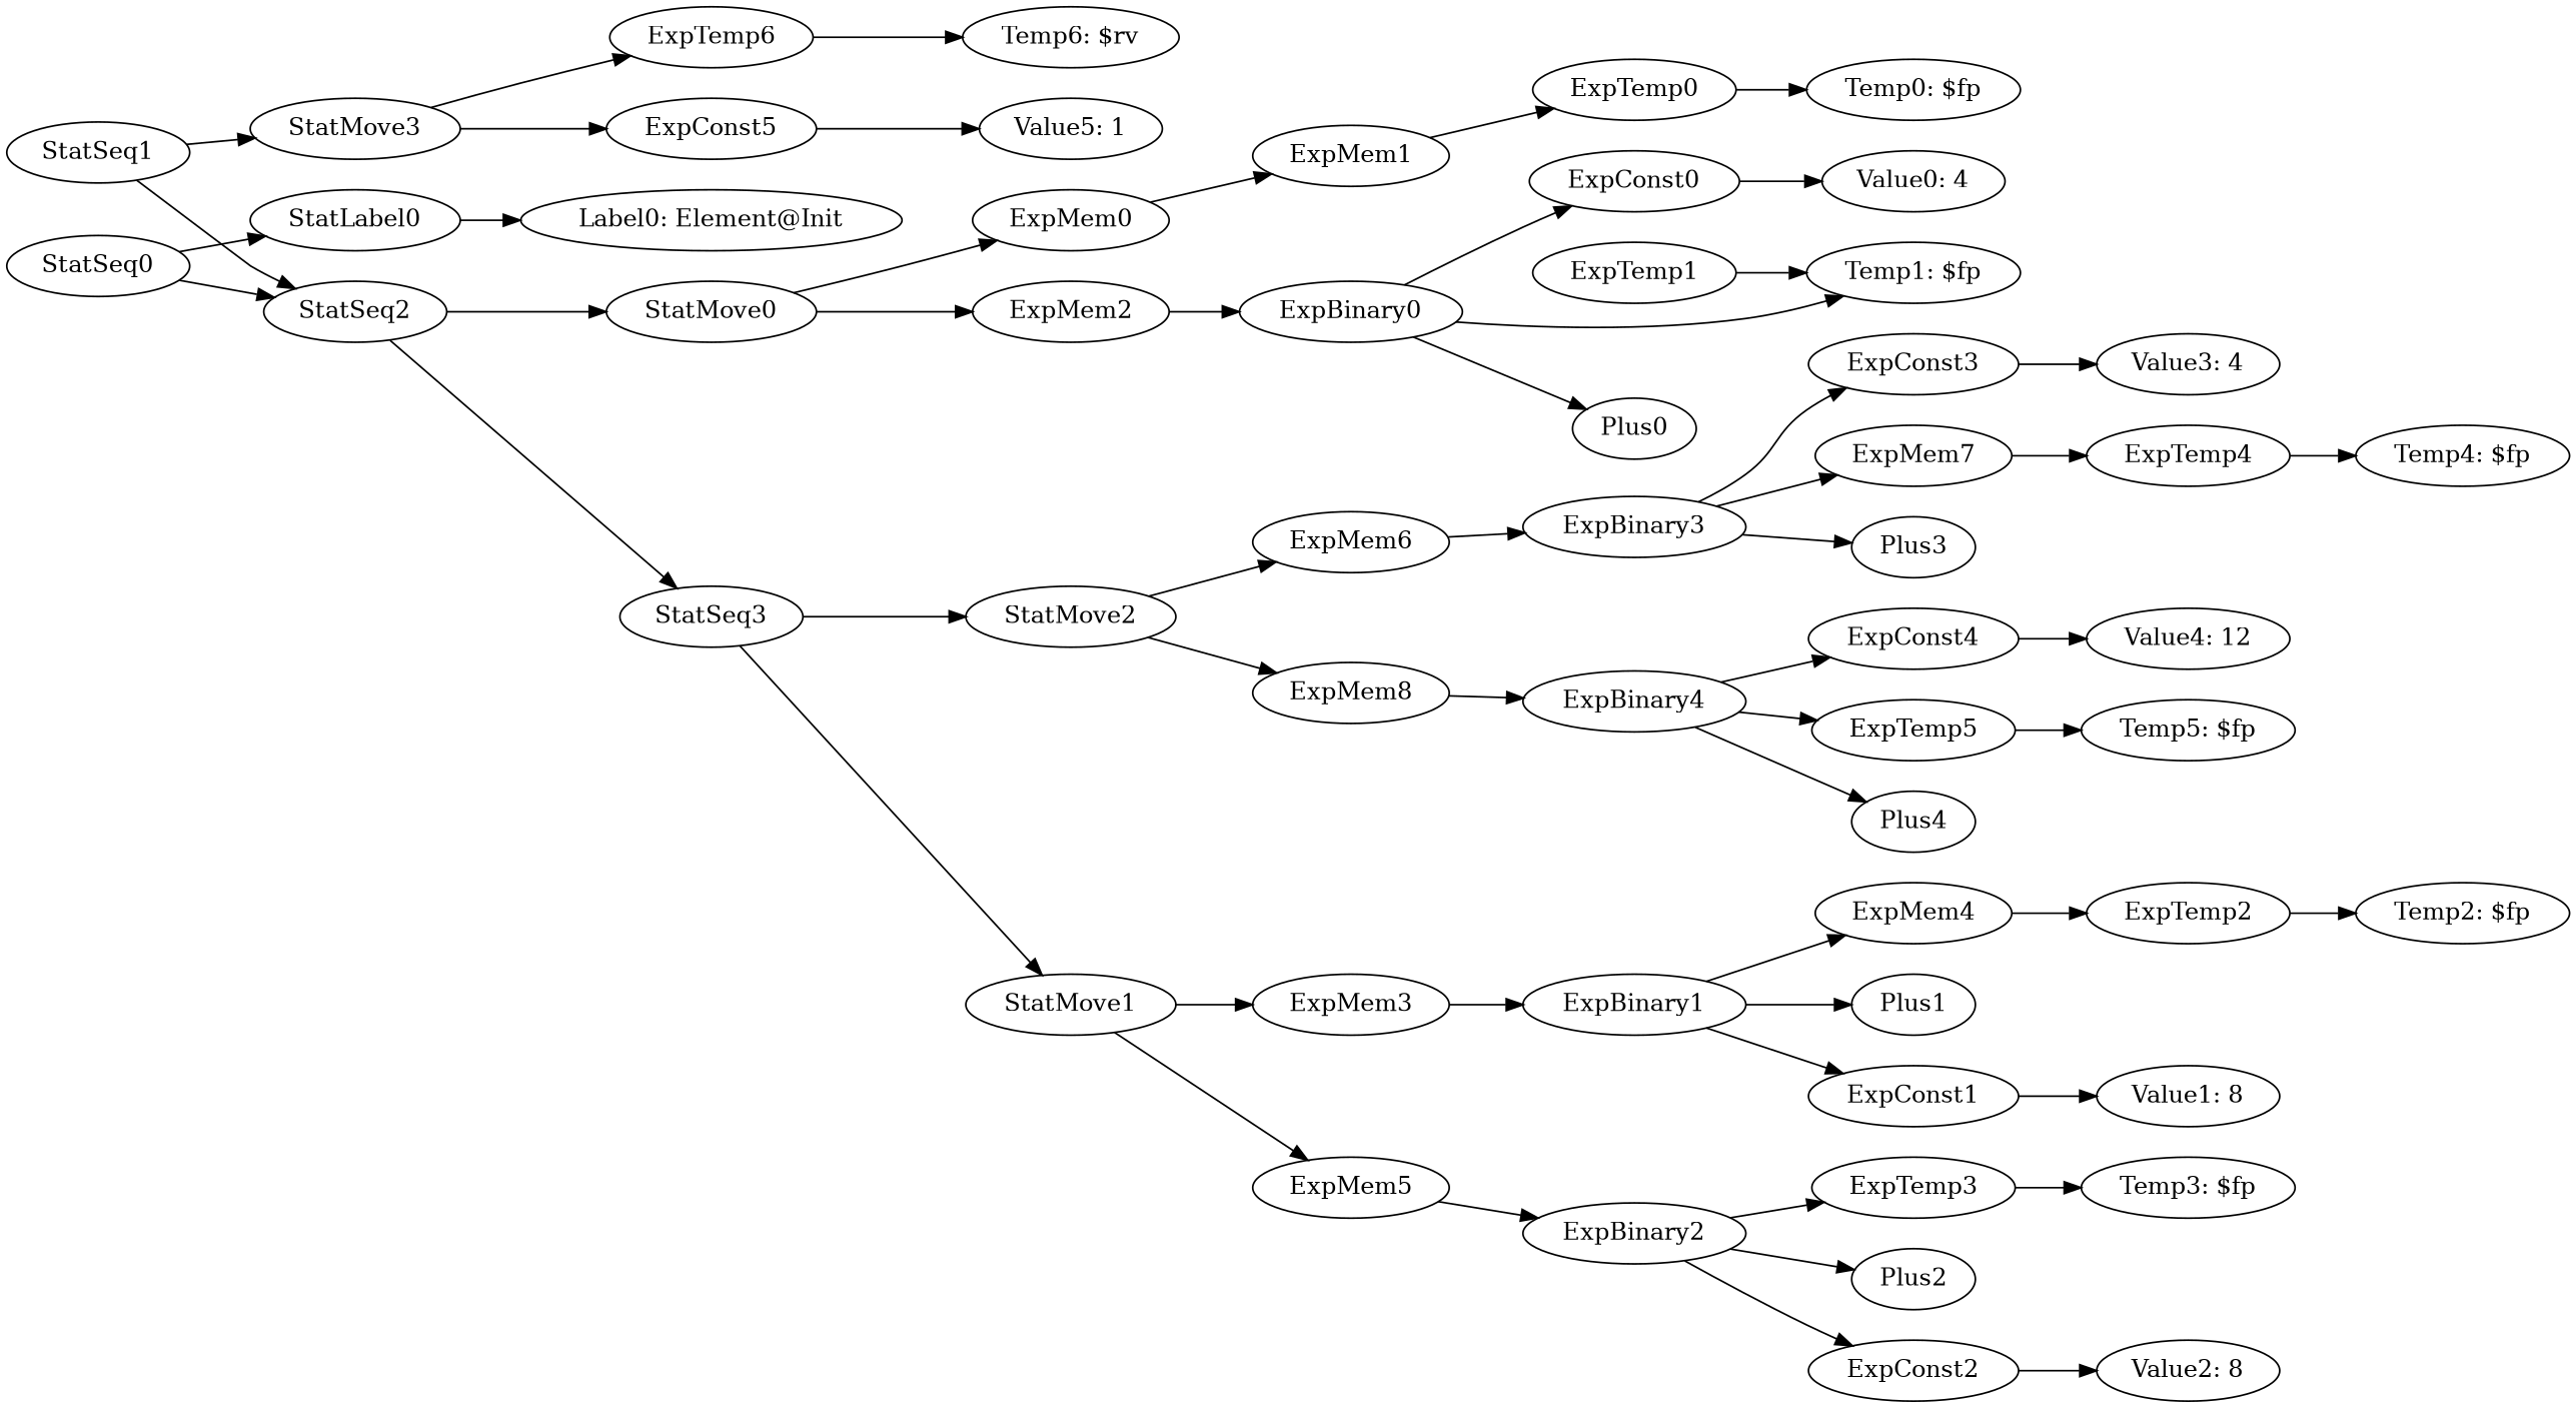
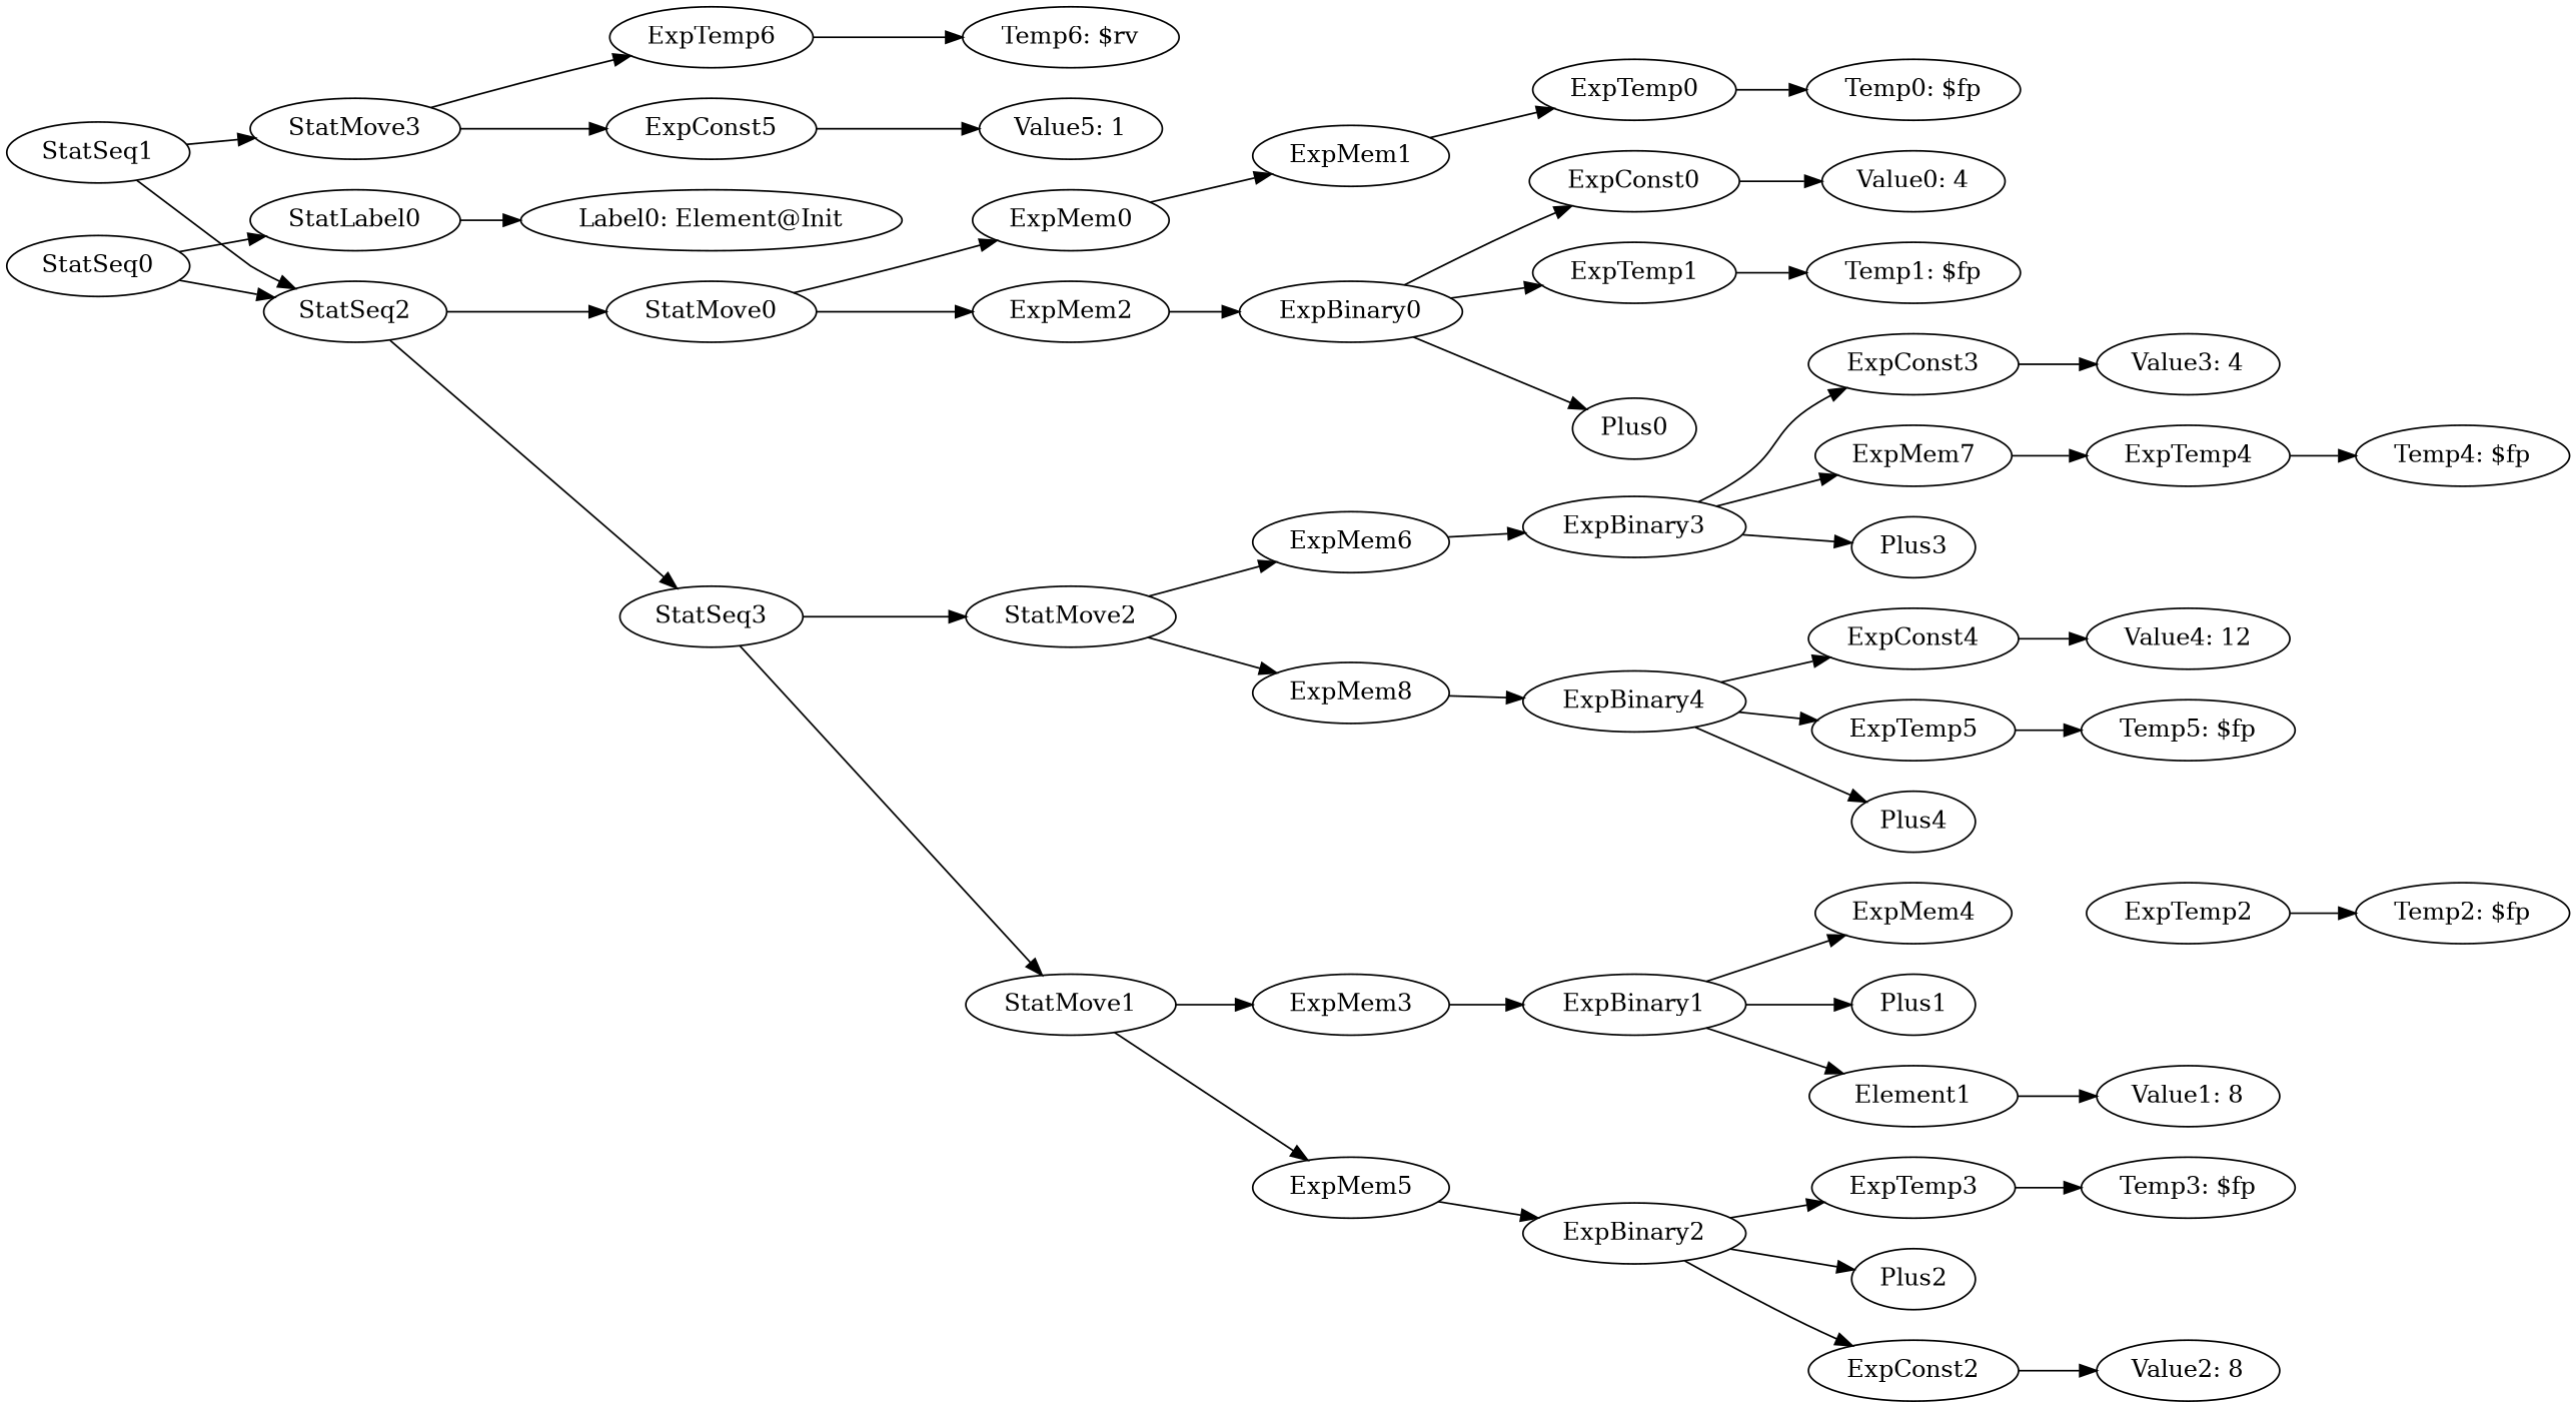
  digraph {
    ordering=out
    rankdir=LR
    StatMove3
    ExpTemp6
    ExpConst5
    "Temp6: $rv"
    "Value5: 1"
    ExpConst4
    "Value4: 12"
    ExpBinary4
    ExpTemp5
    Plus4
    "Temp5: $fp"
    StatMove2
    ExpMem6
    ExpMem8
    ExpBinary3
    ExpConst3
    ExpMem7
    Plus3
    "Value3: 4"
    ExpTemp4
    "Temp4: $fp"
    StatMove0
    ExpMem0
    ExpMem2
    ExpMem1
    ExpBinary0
    ExpTemp0
    ExpConst0
    ExpTemp1
    Plus0
    StatSeq3
    StatMove1
    ExpMem3
    ExpMem5
    ExpBinary1
    ExpBinary2
    "Value0: 4"
    "Temp0: $fp"
    StatLabel0
    "Label0: Element@Init"
    "Temp1: $fp"
    StatSeq0
    StatSeq2
    StatSeq1
    ExpTemp3
    "Temp3: $fp"
    ExpMem4
    Plus1
-   ExpConst1
+   ExpConst1 [label=Element1]
    ExpTemp2
    "Value1: 8"
    "Temp2: $fp"
    Plus2
    ExpConst2
    "Value2: 8"
    StatMove3 -> ExpTemp6
    StatMove3 -> ExpConst5
    ExpTemp6 -> "Temp6: $rv"
    ExpConst5 -> "Value5: 1"
    ExpConst4 -> "Value4: 12"
    ExpBinary4 -> ExpConst4
    ExpBinary4 -> ExpTemp5
    ExpBinary4 -> Plus4
    ExpTemp5 -> "Temp5: $fp"
    StatMove2 -> ExpMem6
    StatMove2 -> ExpMem8
    ExpMem6 -> ExpBinary3
    ExpMem8 -> ExpBinary4
    ExpBinary3 -> ExpConst3
    ExpBinary3 -> ExpMem7
    ExpBinary3 -> Plus3
    ExpConst3 -> "Value3: 4"
    ExpMem7 -> ExpTemp4
    ExpTemp4 -> "Temp4: $fp"
    StatMove0 -> ExpMem0
    StatMove0 -> ExpMem2
    ExpMem0 -> ExpMem1
    ExpMem2 -> ExpBinary0
    ExpMem1 -> ExpTemp0
    ExpBinary0 -> ExpConst0
-   ExpBinary0 -> "Temp1: $fp"
+   ExpBinary0 -> ExpTemp1
    ExpBinary0 -> Plus0
    ExpTemp0 -> "Temp0: $fp"
    ExpConst0 -> "Value0: 4"
    ExpTemp1 -> "Temp1: $fp"
    StatSeq3 -> StatMove2
    StatSeq3 -> StatMove1
    StatMove1 -> ExpMem3
    StatMove1 -> ExpMem5
    ExpMem3 -> ExpBinary1
    ExpMem5 -> ExpBinary2
    ExpBinary1 -> ExpMem4
    ExpBinary1 -> Plus1
    ExpBinary1 -> ExpConst1
    ExpBinary2 -> ExpTemp3
    ExpBinary2 -> Plus2
    ExpBinary2 -> ExpConst2
    StatLabel0 -> "Label0: Element@Init"
    StatSeq0 -> StatLabel0
    StatSeq0 -> StatSeq2
    StatSeq2 -> StatMove0
    StatSeq2 -> StatSeq3
    StatSeq1 -> StatMove3
    StatSeq1 -> StatSeq2
    ExpTemp3 -> "Temp3: $fp"
-   ExpMem4 -> ExpTemp2
    ExpConst1 -> "Value1: 8"
    ExpTemp2 -> "Temp2: $fp"
    ExpConst2 -> "Value2: 8"
  }
